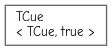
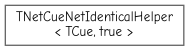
  digraph {
    rankdir=LR
    fontname="Comic Neue"
-   n1 [color=grey40 fillcolor=white fontname="Comic Neue" fontsize=10 height=0.2 label="TCue\l\< TCue, true \>" shape=box style=filled width=0.4]
+   n1 [color=grey40 fillcolor=white fontname="Comic Neue" fontsize=10 height=0.2 label="TNetCueNetIdenticalHelper\l\< TCue, true \>" shape=box style=filled width=0.4]
  }
